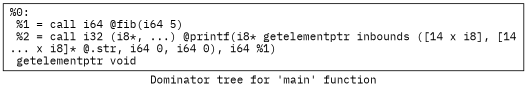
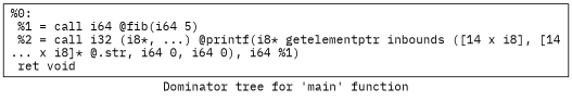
  digraph {
    label="Dominator tree for 'main' function"
    fontname="IBM Plex Mono"
-   n1 [label="{%0:\l  %1 = call i64 @fib(i64 5)\l  %2 = call i32 (i8*, ...) @printf(i8* getelementptr inbounds ([14 x i8], [14\l... x i8]* @.str, i64 0, i64 0), i64 %1)\l  getelementptr void\l}" shape=record fontname="IBM Plex Mono"]
+   n1 [label="{%0:\l  %1 = call i64 @fib(i64 5)\l  %2 = call i32 (i8*, ...) @printf(i8* getelementptr inbounds ([14 x i8], [14\l... x i8]* @.str, i64 0, i64 0), i64 %1)\l  ret void\l}" shape=record fontname="IBM Plex Mono"]
  }
